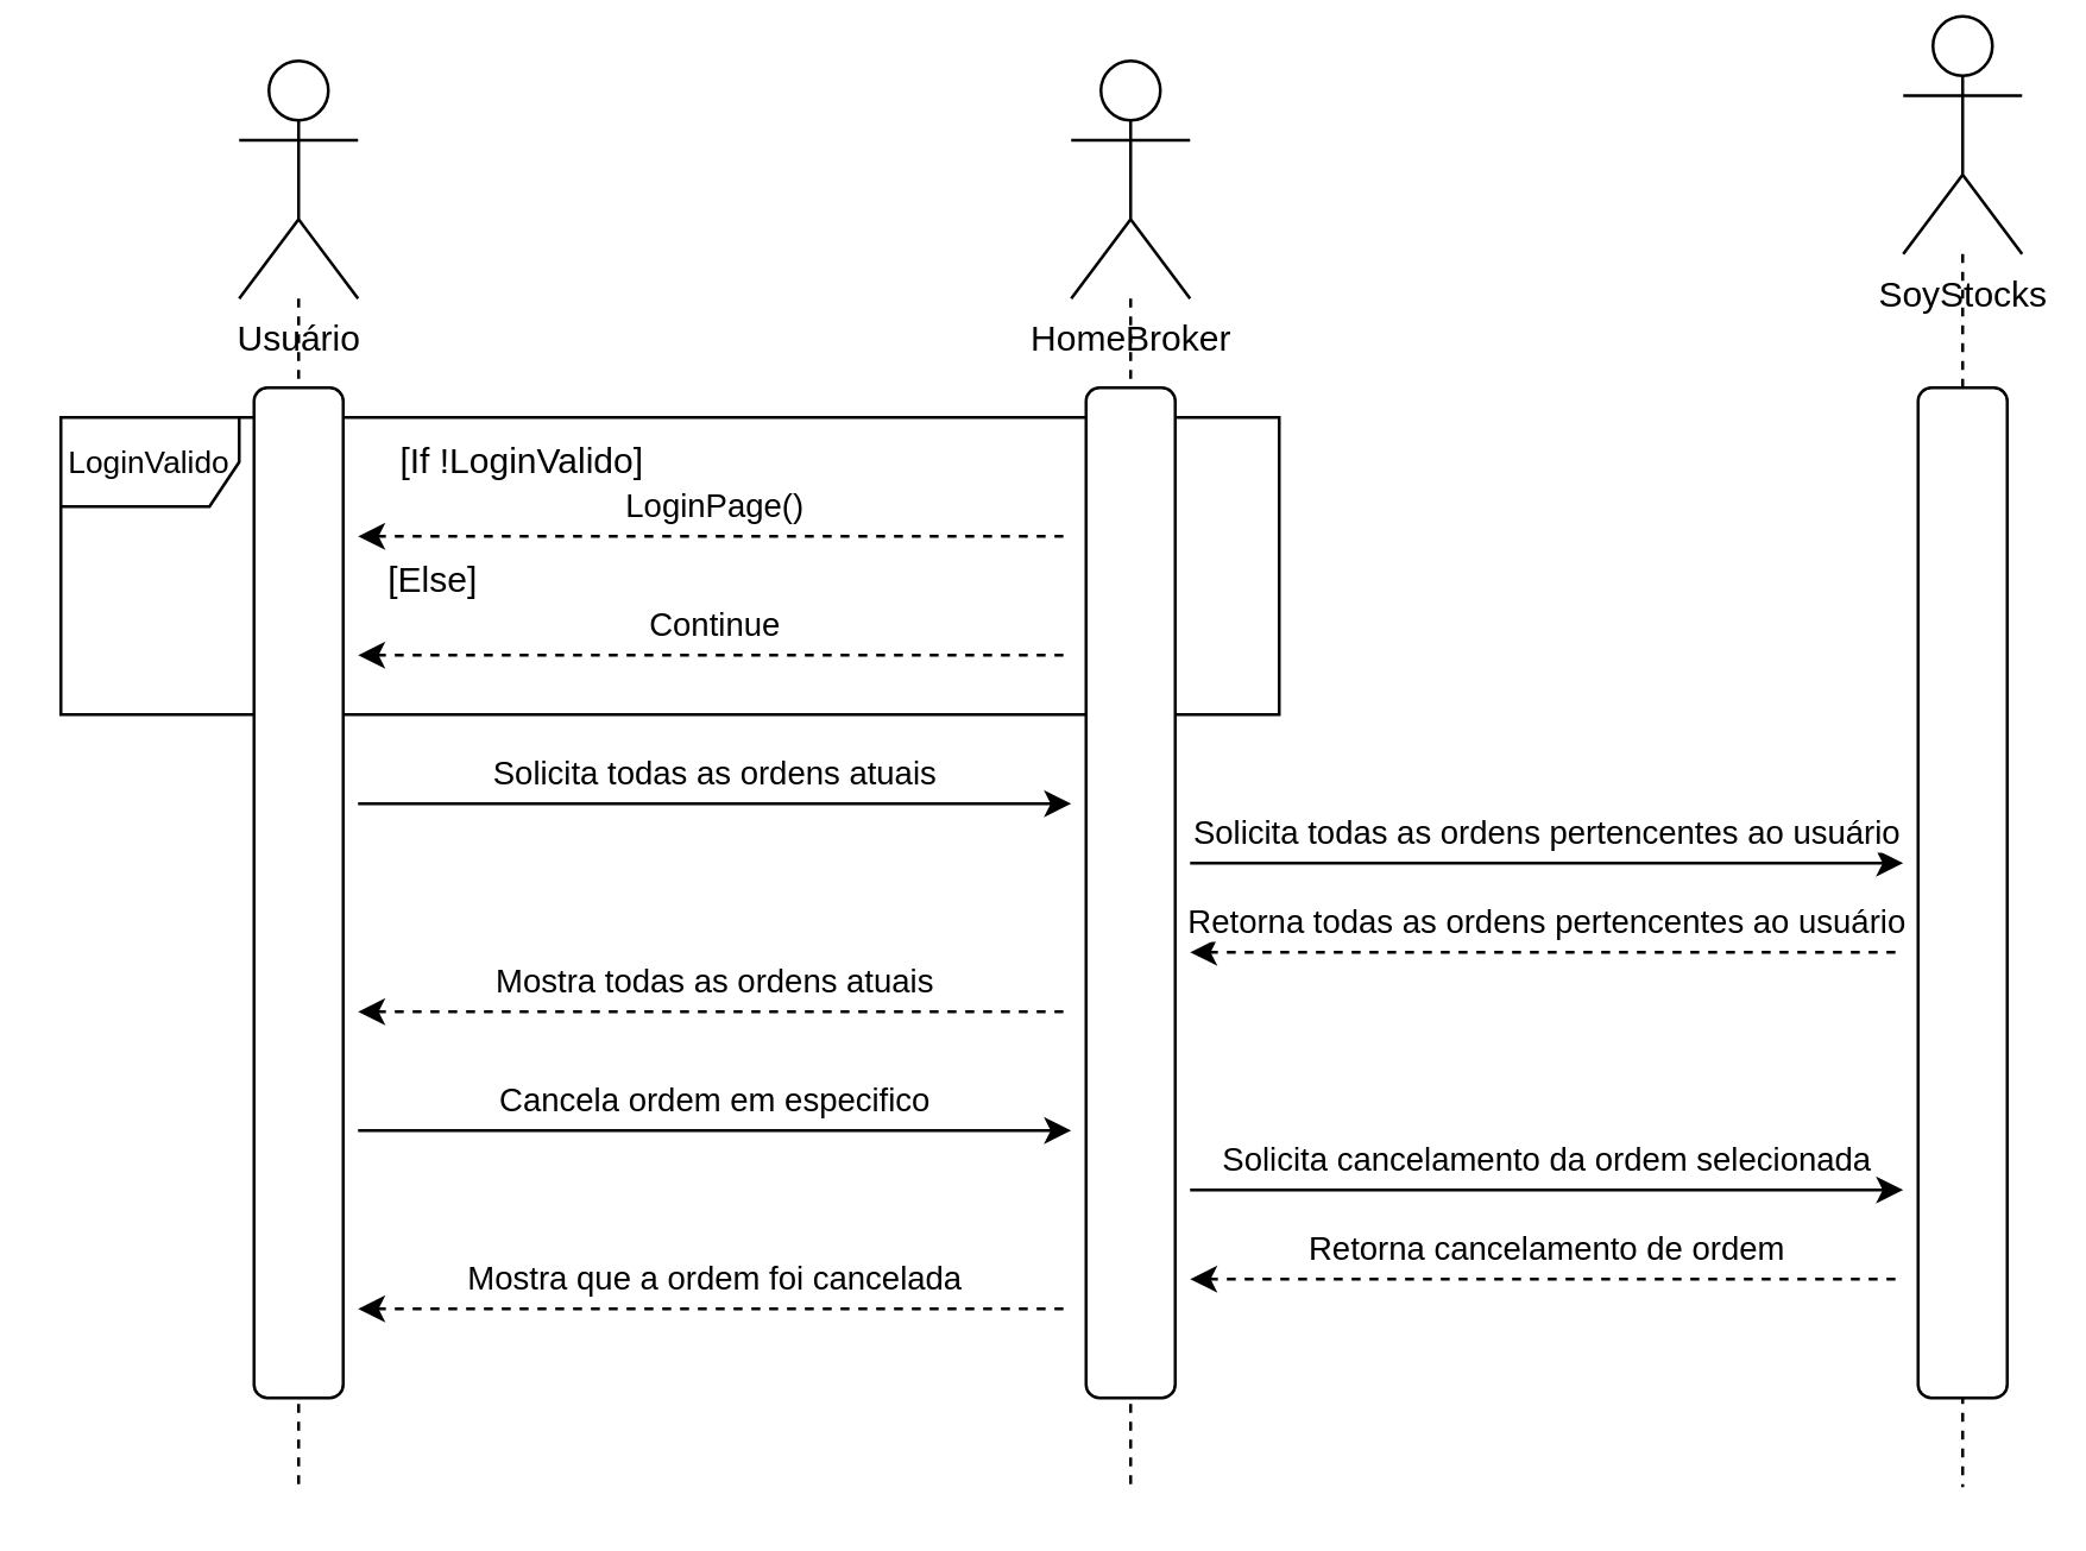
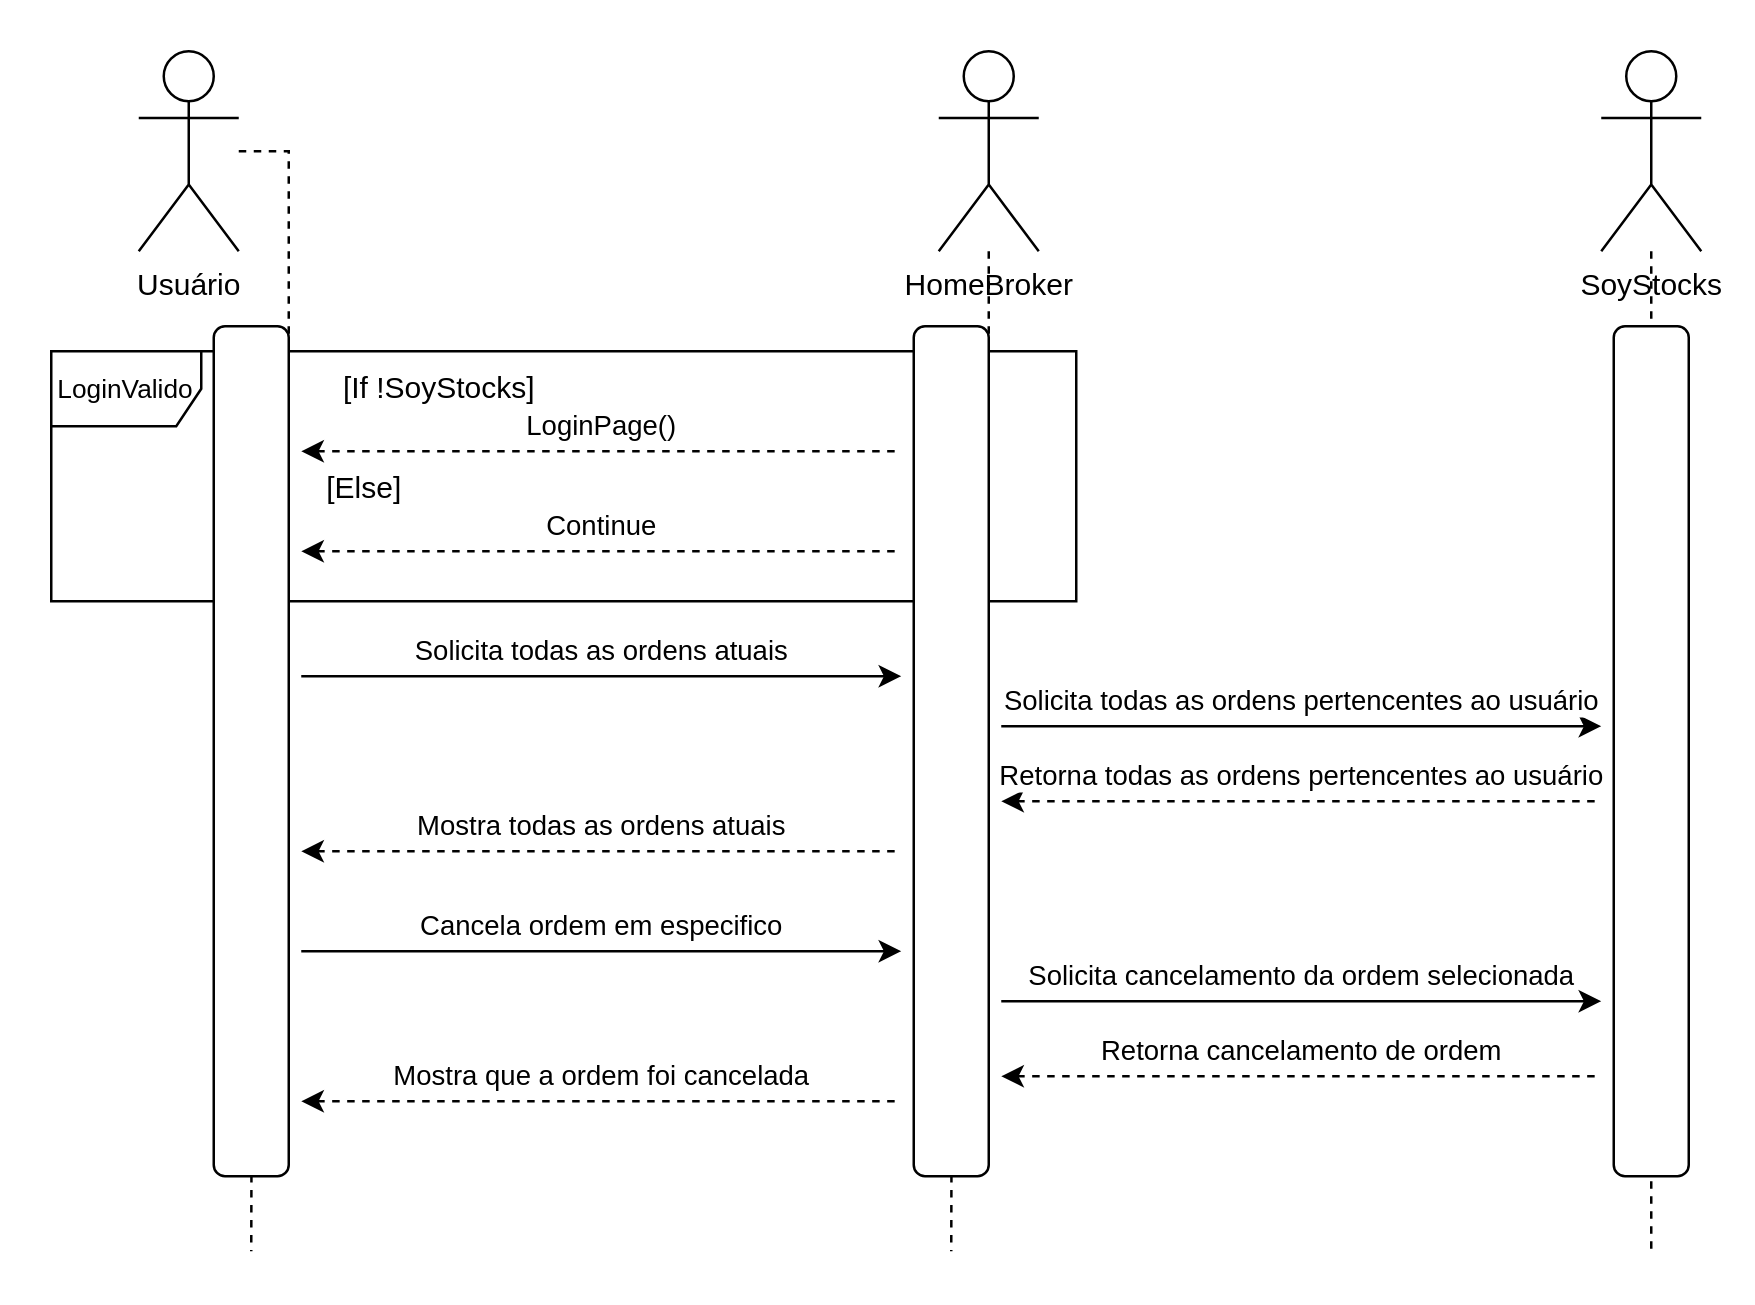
  <mxCell id="0" />
  <mxCell id="1" parent="0" />
  <mxCell id="2" value="&lt;font style=&quot;font-size: 10.5px;&quot;&gt;LoginValido&lt;/font&gt;" style="shape=umlFrame;whiteSpace=wrap;html=1;pointerEvents=0;" parent="1" vertex="1"><mxGeometry x="20" y="140" width="410" height="100" as="geometry" /></mxCell>
  <mxCell id="3" style="edgeStyle=orthogonalEdgeStyle;rounded=0;orthogonalLoop=1;jettySize=auto;html=1;endArrow=none;endFill=0;dashed=1;" parent="1" source="4" edge="1"><mxGeometry relative="1" as="geometry"><mxPoint x="100" y="500" as="targetPoint" /></mxGeometry></mxCell>
- <mxCell id="4" value="Usuário" style="shape=umlActor;verticalLabelPosition=bottom;verticalAlign=top;html=1;outlineConnect=0;" parent="1" vertex="1"><mxGeometry x="80" y="20" width="40" height="80" as="geometry" /></mxCell>
+ <mxCell id="4" value="Usuário" style="shape=umlActor;verticalLabelPosition=bottom;verticalAlign=top;html=1;outlineConnect=0;" parent="1" vertex="1"><mxGeometry x="55" y="20" width="40" height="80" as="geometry" /></mxCell>
  <mxCell id="5" style="edgeStyle=orthogonalEdgeStyle;rounded=0;orthogonalLoop=1;jettySize=auto;html=1;dashed=1;endArrow=none;endFill=0;" parent="1" source="6" edge="1"><mxGeometry relative="1" as="geometry"><mxPoint x="380" y="500" as="targetPoint" /></mxGeometry></mxCell>
- <mxCell id="6" value="HomeBroker" style="shape=umlActor;verticalLabelPosition=bottom;verticalAlign=top;html=1;outlineConnect=0;" parent="1" vertex="1"><mxGeometry x="360" y="20" width="40" height="80" as="geometry" /></mxCell>
+ <mxCell id="6" value="HomeBroker" style="shape=umlActor;verticalLabelPosition=bottom;verticalAlign=top;html=1;outlineConnect=0;" parent="1" vertex="1"><mxGeometry x="375" y="20" width="40" height="80" as="geometry" /></mxCell>
  <mxCell id="7" style="edgeStyle=orthogonalEdgeStyle;rounded=0;orthogonalLoop=1;jettySize=auto;html=1;endArrow=none;endFill=0;dashed=1;" parent="1" source="8" edge="1"><mxGeometry relative="1" as="geometry"><mxPoint x="660" y="500" as="targetPoint" /></mxGeometry></mxCell>
- <mxCell id="8" value="SoyStocks" style="shape=umlActor;verticalLabelPosition=bottom;verticalAlign=top;html=1;outlineConnect=0;" parent="1" vertex="1"><mxGeometry x="640" y="5" width="40" height="80" as="geometry" /></mxCell>
+ <mxCell id="8" value="SoyStocks" style="shape=umlActor;verticalLabelPosition=bottom;verticalAlign=top;html=1;outlineConnect=0;" parent="1" vertex="1"><mxGeometry x="640" y="20" width="40" height="80" as="geometry" /></mxCell>
  <mxCell id="9" value="" style="rounded=1;whiteSpace=wrap;html=1;" parent="1" vertex="1"><mxGeometry x="85" y="130" width="30" height="340" as="geometry" /></mxCell>
  <mxCell id="10" value="" style="rounded=1;whiteSpace=wrap;html=1;" parent="1" vertex="1"><mxGeometry x="365" y="130" width="30" height="340" as="geometry" /></mxCell>
  <mxCell id="11" value="" style="rounded=1;whiteSpace=wrap;html=1;" parent="1" vertex="1"><mxGeometry x="645" y="130" width="30" height="340" as="geometry" /></mxCell>
  <mxCell id="12" value="LoginPage()" style="endArrow=none;html=1;rounded=0;endFill=0;startArrow=classic;startFill=1;dashed=1;" parent="1" edge="1"><mxGeometry y="10" width="50" height="50" relative="1" as="geometry"><mxPoint x="120" y="180" as="sourcePoint" /><mxPoint x="360" y="180" as="targetPoint" /><mxPoint as="offset" /></mxGeometry></mxCell>
- <mxCell id="13" value="[If !LoginValido]" style="text;html=1;align=center;verticalAlign=middle;resizable=0;points=[];autosize=1;strokeColor=none;fillColor=none;" parent="1" vertex="1"><mxGeometry x="120" y="140" width="110" height="30" as="geometry" /></mxCell>
+ <mxCell id="13" value="[If !SoyStocks]" style="text;html=1;align=center;verticalAlign=middle;resizable=0;points=[];autosize=1;strokeColor=none;fillColor=none;" parent="1" vertex="1"><mxGeometry x="120" y="140" width="110" height="30" as="geometry" /></mxCell>
  <mxCell id="14" value="[Else]" style="text;html=1;align=center;verticalAlign=middle;resizable=0;points=[];autosize=1;strokeColor=none;fillColor=none;" parent="1" vertex="1"><mxGeometry x="120" y="180" width="50" height="30" as="geometry" /></mxCell>
  <mxCell id="15" value="Continue" style="endArrow=none;html=1;rounded=0;endFill=0;startArrow=classic;startFill=1;dashed=1;" parent="1" edge="1"><mxGeometry y="10" width="50" height="50" relative="1" as="geometry"><mxPoint x="120" y="220" as="sourcePoint" /><mxPoint x="360" y="220" as="targetPoint" /><mxPoint as="offset" /></mxGeometry></mxCell>
  <mxCell id="16" value="Solicita todas as ordens atuais" style="endArrow=classic;html=1;rounded=0;endFill=1;startArrow=none;startFill=0;" parent="1" edge="1"><mxGeometry y="10" width="50" height="50" relative="1" as="geometry"><mxPoint x="120" y="270" as="sourcePoint" /><mxPoint x="360" y="270" as="targetPoint" /><mxPoint as="offset" /></mxGeometry></mxCell>
  <mxCell id="17" value="Solicita todas as ordens pertencentes ao usuário" style="endArrow=classic;html=1;rounded=0;endFill=1;startArrow=none;startFill=0;" parent="1" edge="1"><mxGeometry y="10" width="50" height="50" relative="1" as="geometry"><mxPoint x="400" y="290" as="sourcePoint" /><mxPoint x="640" y="290" as="targetPoint" /><mxPoint as="offset" /></mxGeometry></mxCell>
  <mxCell id="18" value="Retorna todas as ordens pertencentes ao usuário" style="endArrow=none;html=1;rounded=0;endFill=0;startArrow=classic;startFill=1;dashed=1;" parent="1" edge="1"><mxGeometry y="10" width="50" height="50" relative="1" as="geometry"><mxPoint x="400" y="320" as="sourcePoint" /><mxPoint x="640" y="320" as="targetPoint" /><mxPoint as="offset" /></mxGeometry></mxCell>
  <mxCell id="19" value="Mostra todas as ordens atuais" style="endArrow=none;html=1;rounded=0;endFill=0;startArrow=classic;startFill=1;dashed=1;" parent="1" edge="1"><mxGeometry y="10" width="50" height="50" relative="1" as="geometry"><mxPoint x="120" y="340" as="sourcePoint" /><mxPoint x="360" y="340" as="targetPoint" /><mxPoint as="offset" /></mxGeometry></mxCell>
  <mxCell id="20" value="Cancela ordem em especifico" style="endArrow=classic;html=1;rounded=0;endFill=1;startArrow=none;startFill=0;" parent="1" edge="1"><mxGeometry y="10" width="50" height="50" relative="1" as="geometry"><mxPoint x="120" y="380" as="sourcePoint" /><mxPoint x="360" y="380" as="targetPoint" /><mxPoint as="offset" /></mxGeometry></mxCell>
  <mxCell id="21" value="Solicita cancelamento da ordem selecionada" style="endArrow=classic;html=1;rounded=0;endFill=1;startArrow=none;startFill=0;" parent="1" edge="1"><mxGeometry y="10" width="50" height="50" relative="1" as="geometry"><mxPoint x="400" y="400" as="sourcePoint" /><mxPoint x="640" y="400" as="targetPoint" /><mxPoint as="offset" /></mxGeometry></mxCell>
  <mxCell id="22" value="Retorna cancelamento de ordem" style="endArrow=none;html=1;rounded=0;endFill=0;startArrow=classic;startFill=1;dashed=1;" parent="1" edge="1"><mxGeometry y="10" width="50" height="50" relative="1" as="geometry"><mxPoint x="400" y="430" as="sourcePoint" /><mxPoint x="640" y="430" as="targetPoint" /><mxPoint as="offset" /></mxGeometry></mxCell>
  <mxCell id="23" value="Mostra que a ordem foi cancelada" style="endArrow=none;html=1;rounded=0;endFill=0;startArrow=classic;startFill=1;dashed=1;" parent="1" edge="1"><mxGeometry y="10" width="50" height="50" relative="1" as="geometry"><mxPoint x="120" y="440" as="sourcePoint" /><mxPoint x="360" y="440" as="targetPoint" /><mxPoint as="offset" /></mxGeometry></mxCell>
